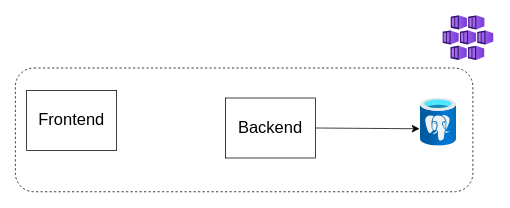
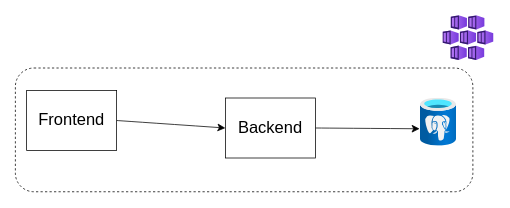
  <mxCell id="0" />
  <mxCell id="1" parent="0" />
  <mxCell id="2" value="" style="rounded=1;whiteSpace=wrap;html=1;fontSize=16;fillColor=none;dashed=1;" parent="1" vertex="1"><mxGeometry x="20" y="90" width="610" height="165" as="geometry" /></mxCell>
+ <mxCell id="3" style="edgeStyle=none;curved=1;rounded=0;orthogonalLoop=1;jettySize=auto;html=1;exitX=1;exitY=0.5;exitDx=0;exitDy=0;entryX=0;entryY=0.5;entryDx=0;entryDy=0;fontSize=12;startSize=8;endSize=8;" parent="1" source="4" target="8" edge="1"><mxGeometry relative="1" as="geometry" /></mxCell>
  <mxCell id="4" value="Frontend" style="rounded=0;whiteSpace=wrap;html=1;fontSize=22;" parent="1" vertex="1"><mxGeometry x="35" y="120" width="120" height="80" as="geometry" /></mxCell>
  <mxCell id="5" value="" style="image;aspect=fixed;html=1;points=[];align=center;fontSize=12;image=img/lib/azure2/databases/Azure_Database_PostgreSQL_Server.svg;" parent="1" vertex="1"><mxGeometry x="560" y="130" width="48" height="64" as="geometry" /></mxCell>
  <mxCell id="6" value="" style="image;aspect=fixed;html=1;points=[];align=center;fontSize=12;image=img/lib/azure2/containers/Kubernetes_Services.svg;" parent="1" vertex="1"><mxGeometry x="590" y="20" width="68" height="60" as="geometry" /></mxCell>
  <mxCell id="7" style="edgeStyle=none;curved=1;rounded=0;orthogonalLoop=1;jettySize=auto;html=1;exitX=1;exitY=0.5;exitDx=0;exitDy=0;fontSize=12;startSize=8;endSize=8;entryX=-0.021;entryY=0.641;entryDx=0;entryDy=0;entryPerimeter=0;" parent="1" source="8" target="5" edge="1"><mxGeometry relative="1" as="geometry"><mxPoint x="500" y="140" as="targetPoint" /></mxGeometry></mxCell>
  <mxCell id="8" value="Backend" style="rounded=0;whiteSpace=wrap;html=1;fontSize=22;" parent="1" vertex="1"><mxGeometry x="300" y="130" width="120" height="80" as="geometry" /></mxCell>
